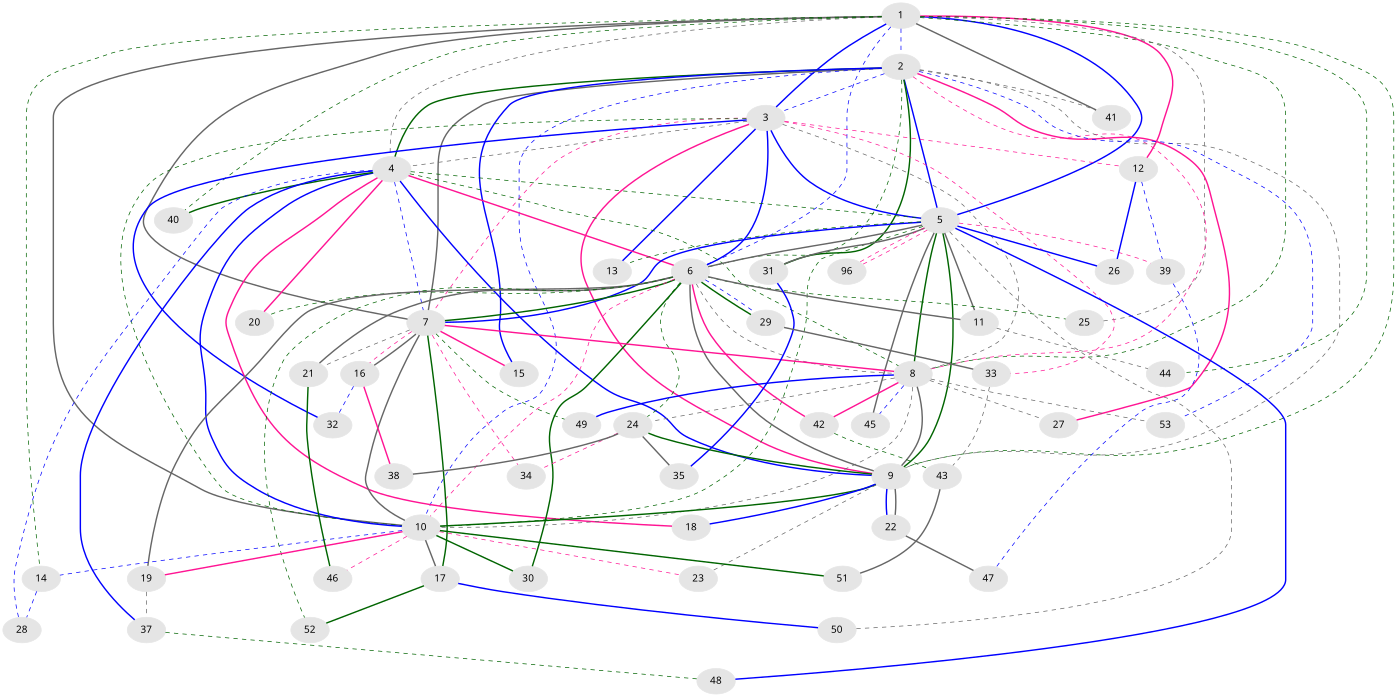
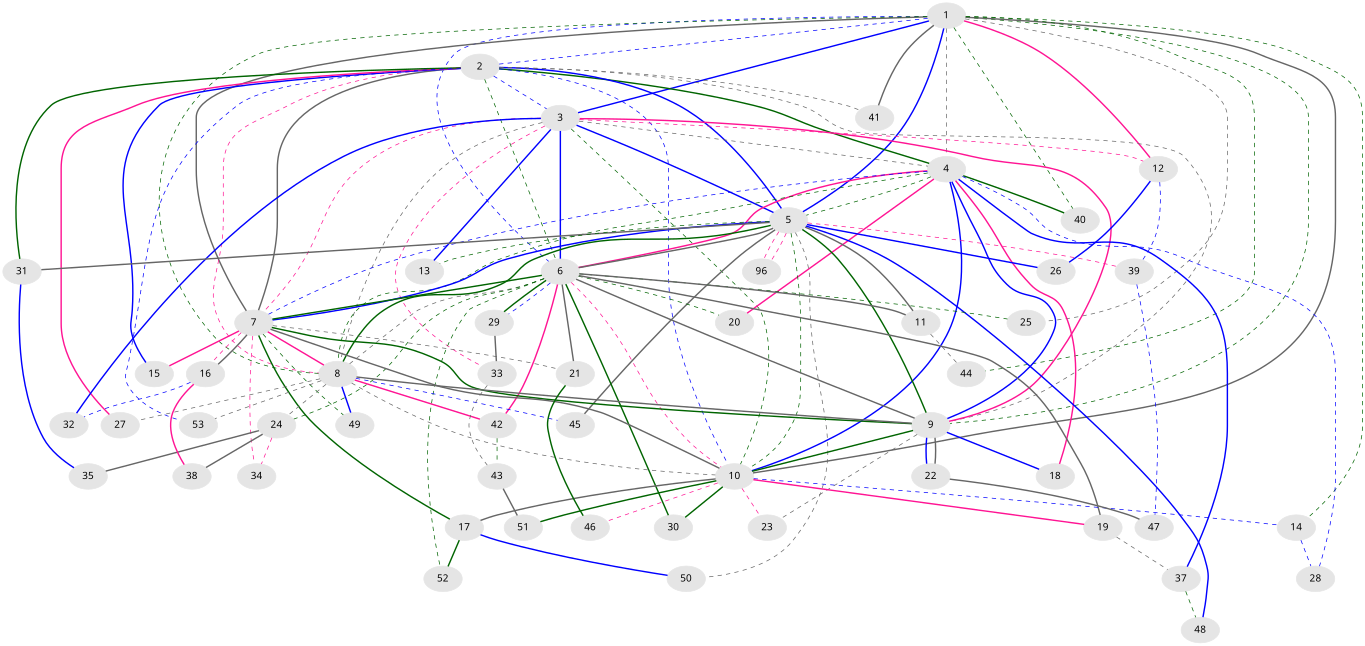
  graph {
    fontname="Noto Sans"
    node [color=gray90 fontname="Noto Sans" style=filled]
    edge [color=gray40 fontname="Noto Sans" style=bold]
    1
    2
    3
    4
    5
    6
    7
    8
    9
    10
    12
    14
    25
    40
    41
    44
    15
    27
    31
    53
    13
    32
    33
    18
    20
    28
    37
    11
    26
    n30 [label=96]
    39
    45
    48
    50
    19
    21
    24
    29
    30
    42
    52
    16
    17
    34
    49
    22
    23
    46
    51
    35
    43
    47
    38
    1 -- 2 [color=blue style=dashed]
    1 -- 3 [color=blue]
    1 -- 4 [style=dashed]
    1 -- 5 [color=blue]
    1 -- 6 [color=blue style=dashed]
    1 -- 7
    1 -- 8 [color=darkgreen style=dashed]
    1 -- 9 [color=darkgreen style=dashed]
    1 -- 10
    1 -- 12 [color=deeppink]
    1 -- 14 [color=darkgreen style=dashed]
    1 -- 25 [style=dashed]
    1 -- 40 [color=darkgreen style=dashed]
    1 -- 41
    1 -- 44 [color=darkgreen style=dashed]
    2 -- 3 [color=blue style=dashed]
    2 -- 4 [color=darkgreen]
    2 -- 5 [color=blue]
    2 -- 6 [color=darkgreen style=dashed]
    2 -- 7
    2 -- 8 [color=deeppink style=dashed]
    2 -- 9 [style=dashed]
    2 -- 10 [color=blue style=dashed]
    2 -- 41 [style=dashed]
    2 -- 15 [color=blue]
    2 -- 27 [color=deeppink]
    2 -- 31 [color=darkgreen]
    2 -- 53 [color=blue style=dashed]
    3 -- 4 [style=dashed]
    3 -- 5 [color=blue]
    3 -- 6 [color=blue]
    3 -- 7 [color=deeppink style=dashed]
    3 -- 8 [style=dashed]
    3 -- 9 [color=deeppink]
    3 -- 10 [color=darkgreen style=dashed]
    3 -- 12 [color=deeppink style=dashed]
    3 -- 13 [color=blue]
    3 -- 32 [color=blue]
    3 -- 33 [color=deeppink style=dashed]
    4 -- 5 [color=darkgreen style=dashed]
    4 -- 6 [color=deeppink]
    4 -- 7 [color=blue style=dashed]
    4 -- 8 [color=darkgreen style=dashed]
    4 -- 9 [color=blue]
    4 -- 10 [color=blue]
    4 -- 40 [color=darkgreen]
    4 -- 18 [color=deeppink]
    4 -- 20 [color=deeppink]
    4 -- 28 [color=blue style=dashed]
    4 -- 37 [color=blue]
    5 -- 6
    5 -- 7 [color=blue]
    5 -- 8 [color=darkgreen]
    5 -- 9 [color=darkgreen]
    5 -- 10 [color=darkgreen style=dashed]
    5 -- 31
    5 -- 13 [color=darkgreen style=dashed]
    5 -- 11
    5 -- 26 [color=blue]
    5 -- n30 [color=deeppink style=dashed]
    5 -- n30 [color=deeppink style=dashed]
    5 -- 39 [color=deeppink style=dashed]
    5 -- 45
    5 -- 48 [color=blue]
    5 -- 50 [style=dashed]
    6 -- 7 [color=darkgreen]
    6 -- 8 [style=dashed]
    6 -- 9
    6 -- 10 [color=deeppink style=dashed]
    6 -- 25 [color=darkgreen style=dashed]
    6 -- 20 [color=darkgreen style=dashed]
    6 -- 11
    6 -- 19
    6 -- 21
    6 -- 24 [color=darkgreen style=dashed]
    6 -- 29 [color=darkgreen]
    6 -- 29 [color=blue style=dashed]
    6 -- 30 [color=darkgreen]
    6 -- 42 [color=deeppink]
    6 -- 52 [color=darkgreen style=dashed]
    7 -- 8 [color=deeppink]
-   24 -- 9 [color=darkgreen]
+   7 -- 9 [color=darkgreen]
    7 -- 10
    7 -- 15 [color=deeppink]
    7 -- 21 [style=dashed]
    7 -- 16 [color=deeppink style=dashed]
    7 -- 16
    7 -- 17 [color=darkgreen]
    7 -- 34 [color=deeppink style=dashed]
    7 -- 49 [color=darkgreen style=dashed]
    8 -- 9
    8 -- 10 [style=dashed]
    8 -- 27 [style=dashed]
    8 -- 53 [style=dashed]
    8 -- 45 [color=blue style=dashed]
    8 -- 24 [style=dashed]
    8 -- 42 [color=deeppink]
    8 -- 49 [color=blue]
    9 -- 10 [color=darkgreen]
    9 -- 18 [color=blue]
    9 -- 22 [color=blue]
    9 -- 22
    9 -- 23 [style=dashed]
    10 -- 14 [color=blue style=dashed]
    10 -- 19 [color=deeppink]
    10 -- 30 [color=darkgreen]
    10 -- 17
    10 -- 23 [color=deeppink style=dashed]
    10 -- 46 [color=deeppink style=dashed]
    10 -- 51 [color=darkgreen]
    12 -- 26 [color=blue]
    12 -- 39 [color=blue style=dashed]
    14 -- 28 [color=blue style=dashed]
    31 -- 35 [color=blue]
    33 -- 43 [style=dashed]
    37 -- 48 [color=darkgreen style=dashed]
    11 -- 44 [style=dashed]
    39 -- 47 [color=blue style=dashed]
    19 -- 37 [style=dashed]
    21 -- 46 [color=darkgreen]
    24 -- 34 [color=deeppink style=dashed]
    24 -- 35
    24 -- 38
    29 -- 33
    42 -- 43 [color=darkgreen style=dashed]
    16 -- 32 [color=blue style=dashed]
    16 -- 38 [color=deeppink]
    17 -- 50 [color=blue]
    17 -- 52 [color=darkgreen]
    22 -- 47
    43 -- 51
  }
